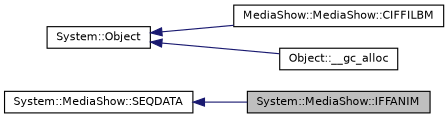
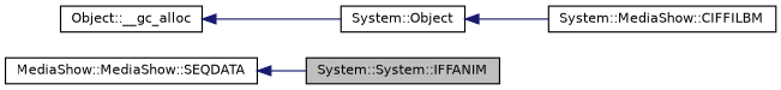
  digraph {
    rankdir=LR
    node [color=black fillcolor=white fontname=Helvetica fontsize=10 shape=record style=filled]
    edge [color=midnightblue dir=back fontname=Helvetica fontsize=10 labelfontname=Helvetica labelfontsize=10 style=solid]
-   n1 [fillcolor=grey75 fontcolor=black height=0.2 label="System::MediaShow::IFFANIM" width=0.4]
-   n2 [height=0.2 label="MediaShow::MediaShow::CIFFILBM" width=0.4]
+   n1 [fillcolor=grey75 fontcolor=black height=0.2 label="System::System::IFFANIM" width=0.4]
+   n2 [height=0.2 label="System::MediaShow::CIFFILBM" width=0.4]
    n3 [height=0.2 label="System::Object" width=0.4]
    n4 [height=0.2 label="Object::__gc_alloc" width=0.4]
-   n5 [height=0.2 label="System::MediaShow::SEQDATA" width=0.4]
+   n5 [height=0.2 label="MediaShow::MediaShow::SEQDATA" width=0.4]
    n3 -> n2
-   n3 -> n4
+   n4 -> n3
    n5 -> n1
  }
